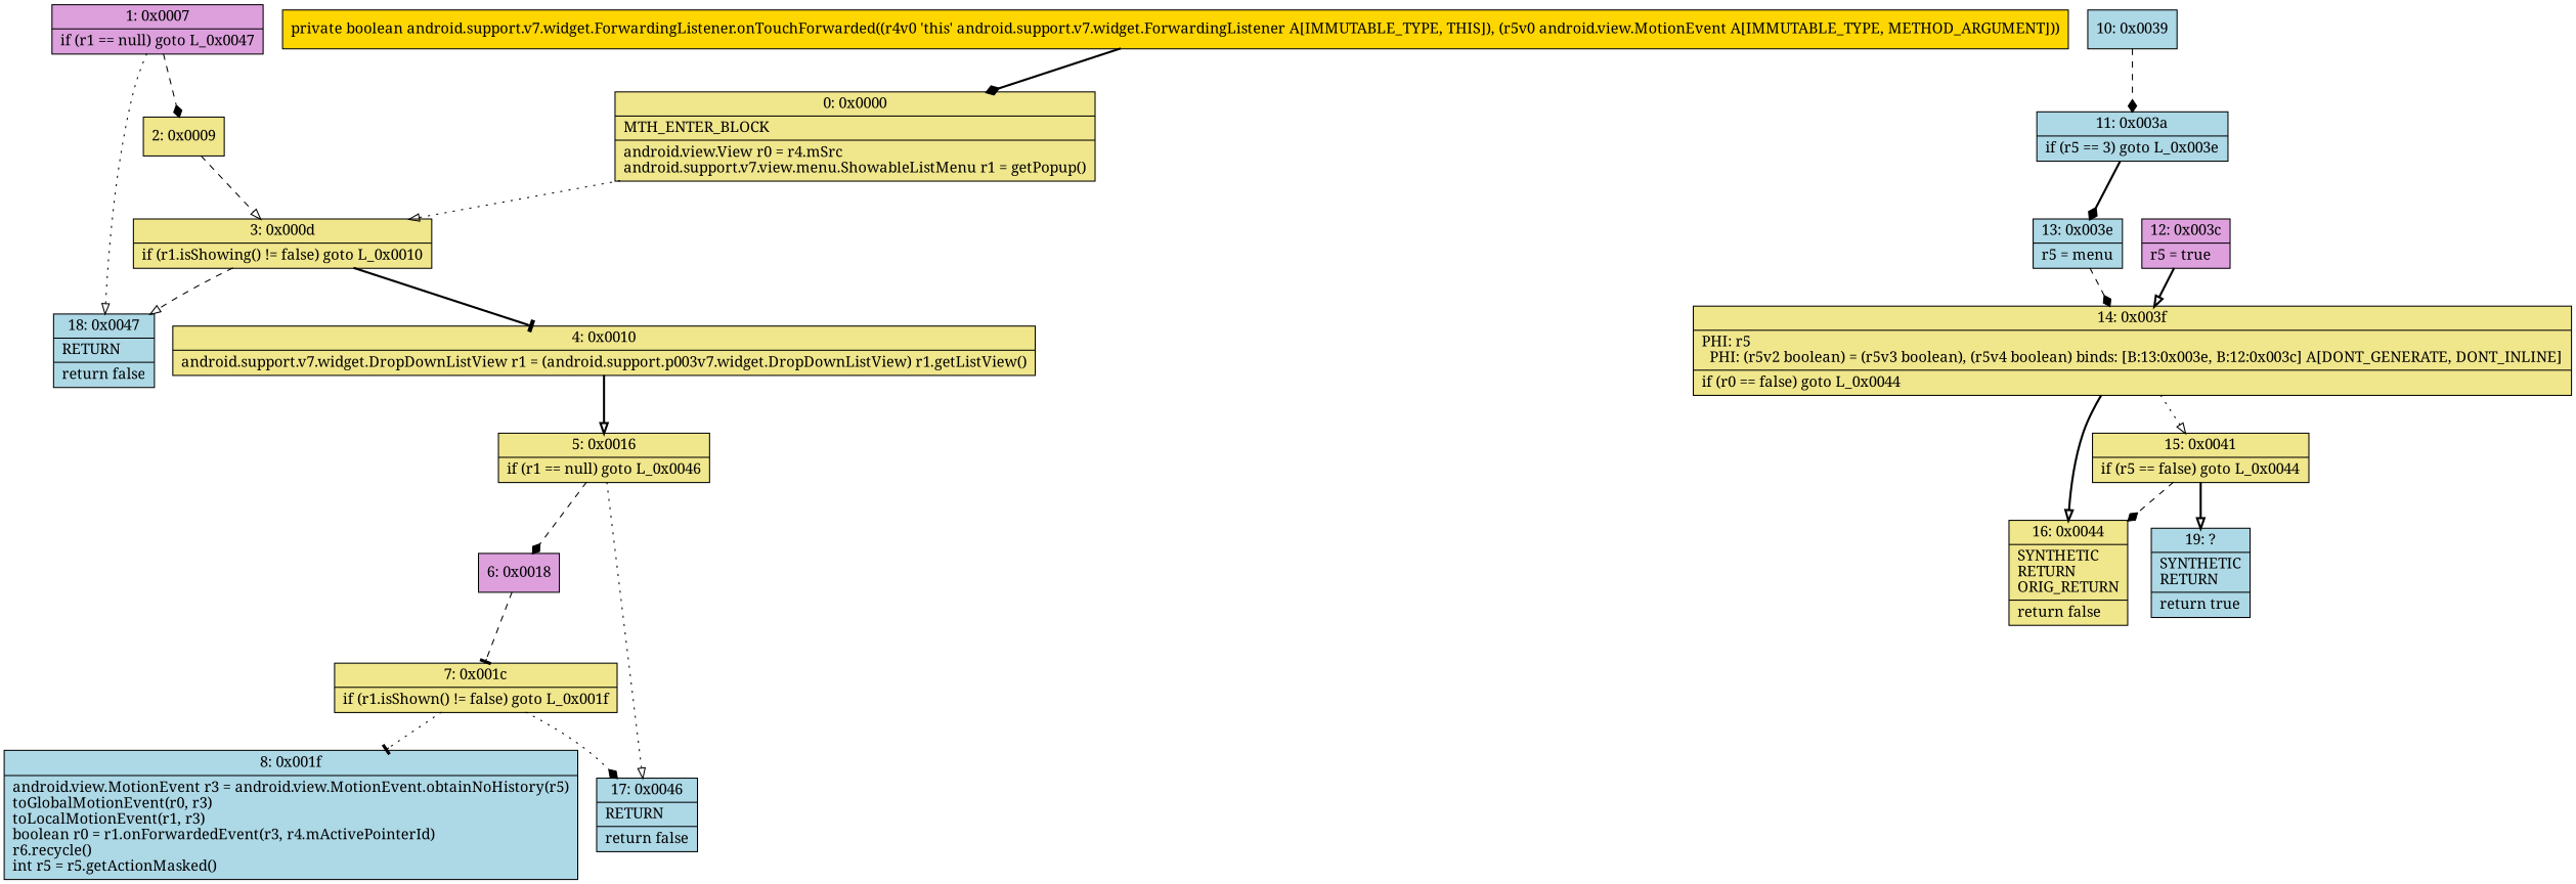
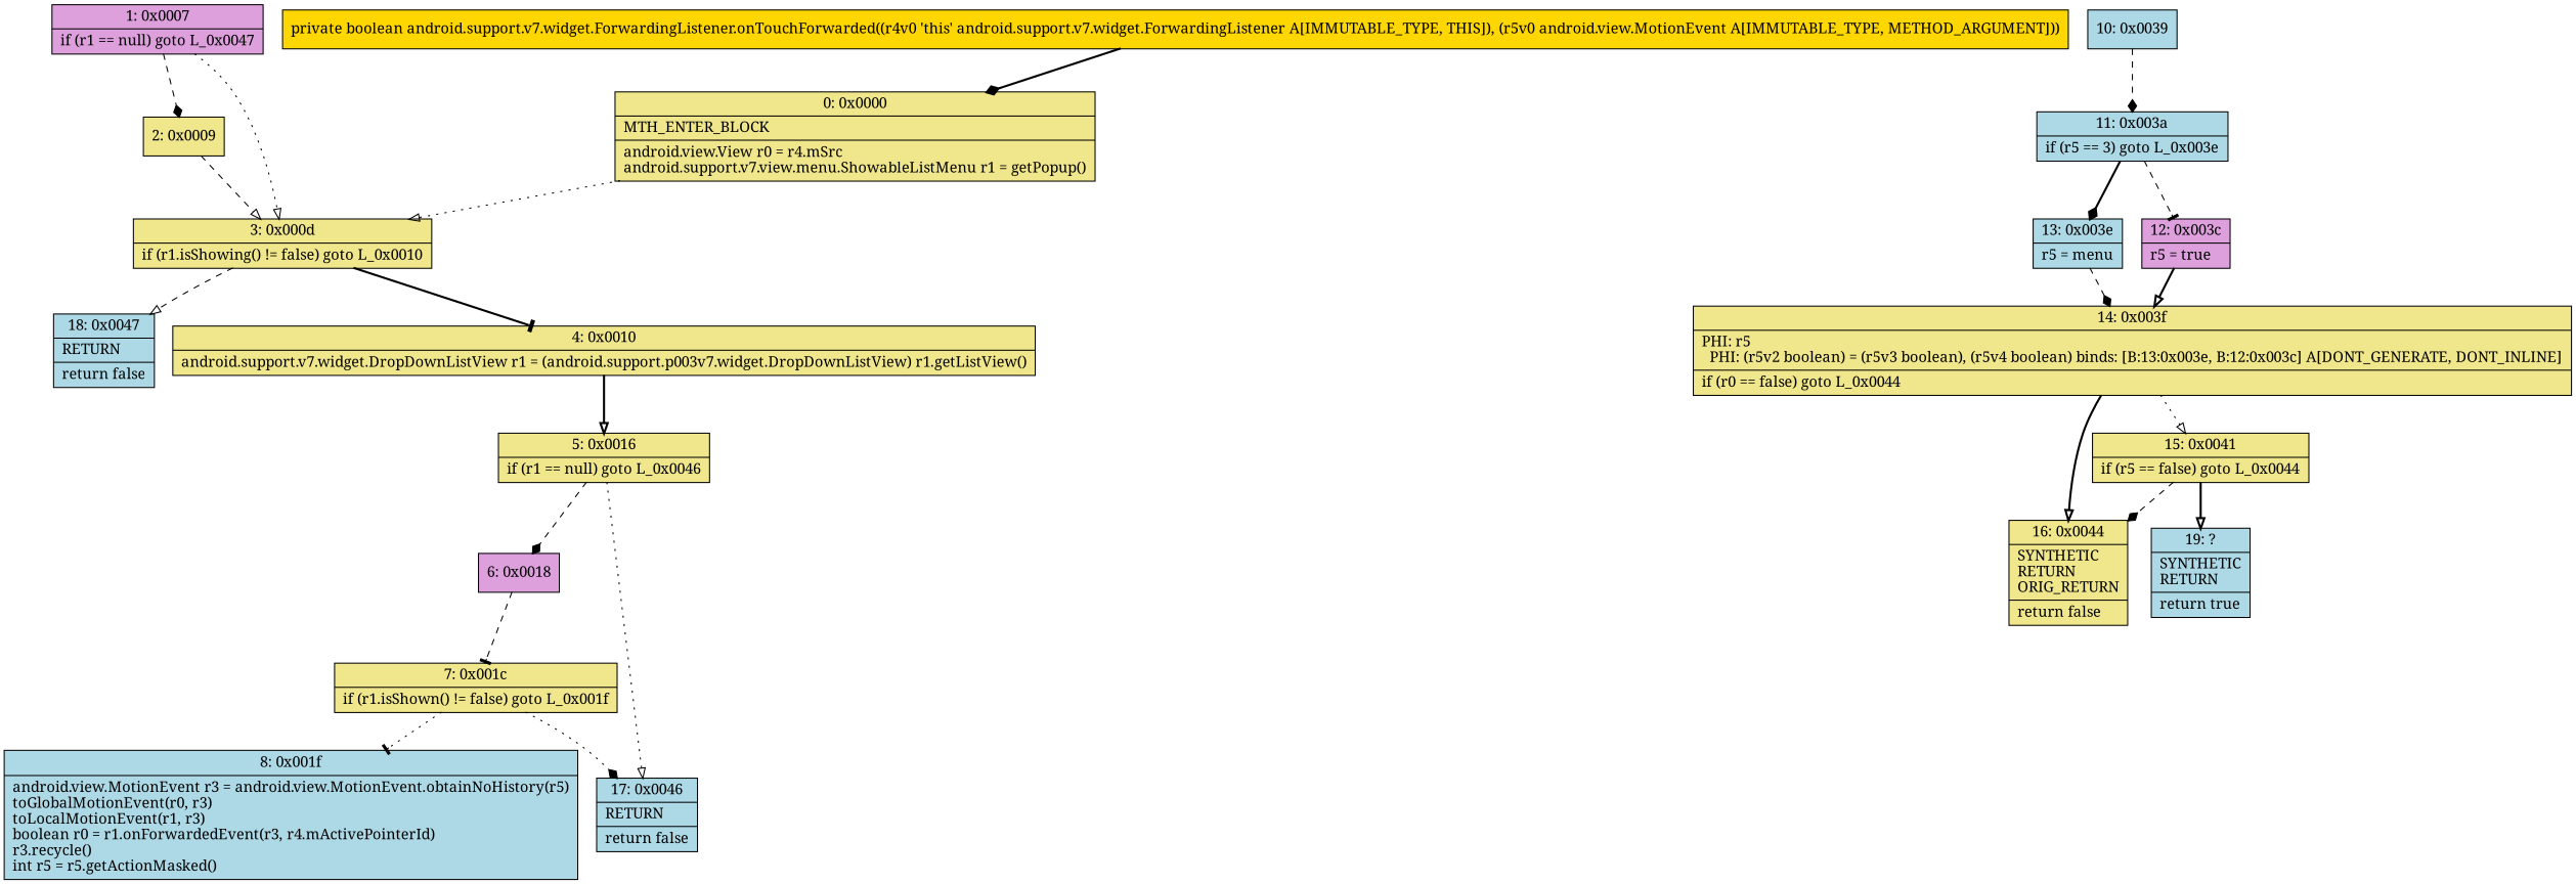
  digraph {
    fontname="Noto Serif"
    node [fillcolor=khaki fontname="Noto Serif" shape=record style=filled]
    edge [arrowhead=onormal fontname="Noto Serif" style=dashed]
    n1 [label="{0\:\ 0x0000|MTH_ENTER_BLOCK\l|android.view.View r0 = r4.mSrc\landroid.support.v7.view.menu.ShowableListMenu r1 = getPopup()\l}"]
    n2 [label="{3\:\ 0x000d|if (r1.isShowing() != false) goto L_0x0010\l}"]
    n3 [fillcolor=plum label="{1\:\ 0x0007|if (r1 == null) goto L_0x0047\l}"]
    n4 [label="{2\:\ 0x0009}"]
    n5 [fillcolor=lightblue label="{18\:\ 0x0047|RETURN\l|return false\l}"]
    n6 [label="{4\:\ 0x0010|android.support.v7.widget.DropDownListView r1 = (android.support.p003v7.widget.DropDownListView) r1.getListView()\l}"]
    n7 [label="{5\:\ 0x0016|if (r1 == null) goto L_0x0046\l}"]
    n8 [fillcolor=plum label="{6\:\ 0x0018}"]
    n9 [fillcolor=lightblue label="{17\:\ 0x0046|RETURN\l|return false\l}"]
    n10 [label="{7\:\ 0x001c|if (r1.isShown() != false) goto L_0x001f\l}"]
-   n11 [fillcolor=lightblue label="{8\:\ 0x001f|android.view.MotionEvent r3 = android.view.MotionEvent.obtainNoHistory(r5)\ltoGlobalMotionEvent(r0, r3)\ltoLocalMotionEvent(r1, r3)\lboolean r0 = r1.onForwardedEvent(r3, r4.mActivePointerId)\lr6.recycle()\lint r5 = r5.getActionMasked()\l}"]
+   n11 [fillcolor=lightblue label="{8\:\ 0x001f|android.view.MotionEvent r3 = android.view.MotionEvent.obtainNoHistory(r5)\ltoGlobalMotionEvent(r0, r3)\ltoLocalMotionEvent(r1, r3)\lboolean r0 = r1.onForwardedEvent(r3, r4.mActivePointerId)\lr3.recycle()\lint r5 = r5.getActionMasked()\l}"]
    n12 [fillcolor=lightblue label="{10\:\ 0x0039}"]
    n13 [fillcolor=lightblue label="{11\:\ 0x003a|if (r5 == 3) goto L_0x003e\l}"]
    n14 [fillcolor=lightblue label="{13\:\ 0x003e|r5 = menu\l}"]
    n15 [label="{14\:\ 0x003f|PHI: r5 \l  PHI: (r5v2 boolean) = (r5v3 boolean), (r5v4 boolean) binds: [B:13:0x003e, B:12:0x003c] A[DONT_GENERATE, DONT_INLINE]\l|if (r0 == false) goto L_0x0044\l}"]
    n16 [fillcolor=plum label="{12\:\ 0x003c|r5 = true\l}"]
    n17 [label="{15\:\ 0x0041|if (r5 == false) goto L_0x0044\l}"]
    n18 [label="{16\:\ 0x0044|SYNTHETIC\lRETURN\lORIG_RETURN\l|return false\l}"]
    n19 [fillcolor=lightblue label="{19\:\ ?|SYNTHETIC\lRETURN\l|return true\l}"]
    n20 [fillcolor=gold label="{private boolean android.support.v7.widget.ForwardingListener.onTouchForwarded((r4v0 'this' android.support.v7.widget.ForwardingListener A[IMMUTABLE_TYPE, THIS]), (r5v0 android.view.MotionEvent A[IMMUTABLE_TYPE, METHOD_ARGUMENT])) }"]
    n1 -> n2 [style=dotted]
    n2 -> n5
    n2 -> n6 [arrowhead=tee style=bold]
    n3 -> n4 [arrowhead=diamond]
-   n3 -> n5 [style=dotted]
+   n3 -> n2 [style=dotted]
    n4 -> n2
    n6 -> n7 [style=bold]
    n7 -> n8 [arrowhead=diamond]
    n7 -> n9 [style=dotted]
    n8 -> n10 [arrowhead=tee]
    n10 -> n9 [arrowhead=diamond style=dotted]
    n10 -> n11 [arrowhead=tee style=dotted]
    n12 -> n13 [arrowhead=diamond]
    n13 -> n14 [arrowhead=diamond style=bold]
+   n13 -> n16 [arrowhead=tee]
    n14 -> n15 [arrowhead=diamond]
    n15 -> n17 [style=dotted]
    n15 -> n18 [style=bold]
    n16 -> n15 [style=bold]
    n17 -> n18 [arrowhead=diamond]
    n17 -> n19 [style=bold]
    n20 -> n1 [arrowhead=diamond style=bold]
  }
